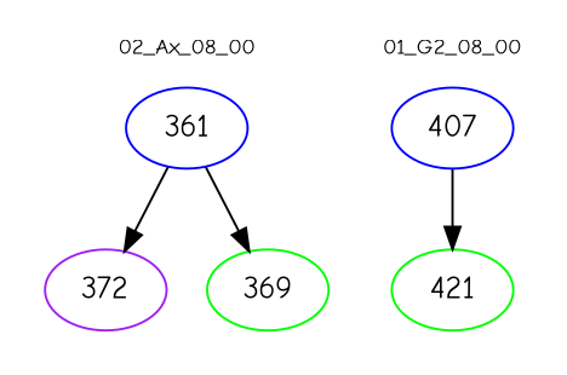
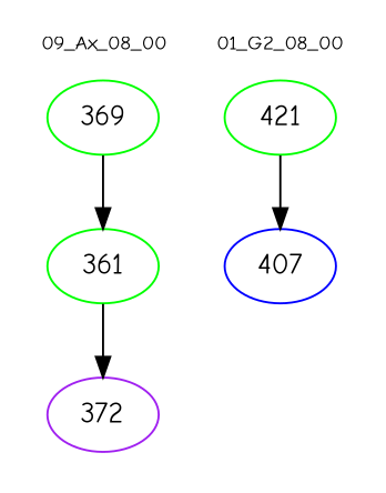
  digraph {
    fontname="Comic Neue"
    node [color=blue fontname="Comic Neue"]
    edge [color=black fontname="Comic Neue"]
-   n1 [label=361]
+   n1 [color=green label=361]
    n2 [color=purple label=372]
    n3 [color=green label=369]
    n4 [label=407]
    n5 [color=green label=421]
    subgraph cluster_1 {
      color=white
      fontsize=10
-     label="02_Ax_08_00"
+     label="09_Ax_08_00"
      n1
      n2
      n3
    }
    subgraph cluster_2 {
      color=white
      fontsize=10
      label="01_G2_08_00"
      n4
      n5
    }
    n1 -> n2
-   n1 -> n3
-   n4 -> n5
+   n3 -> n1
+   n5 -> n4
  }
